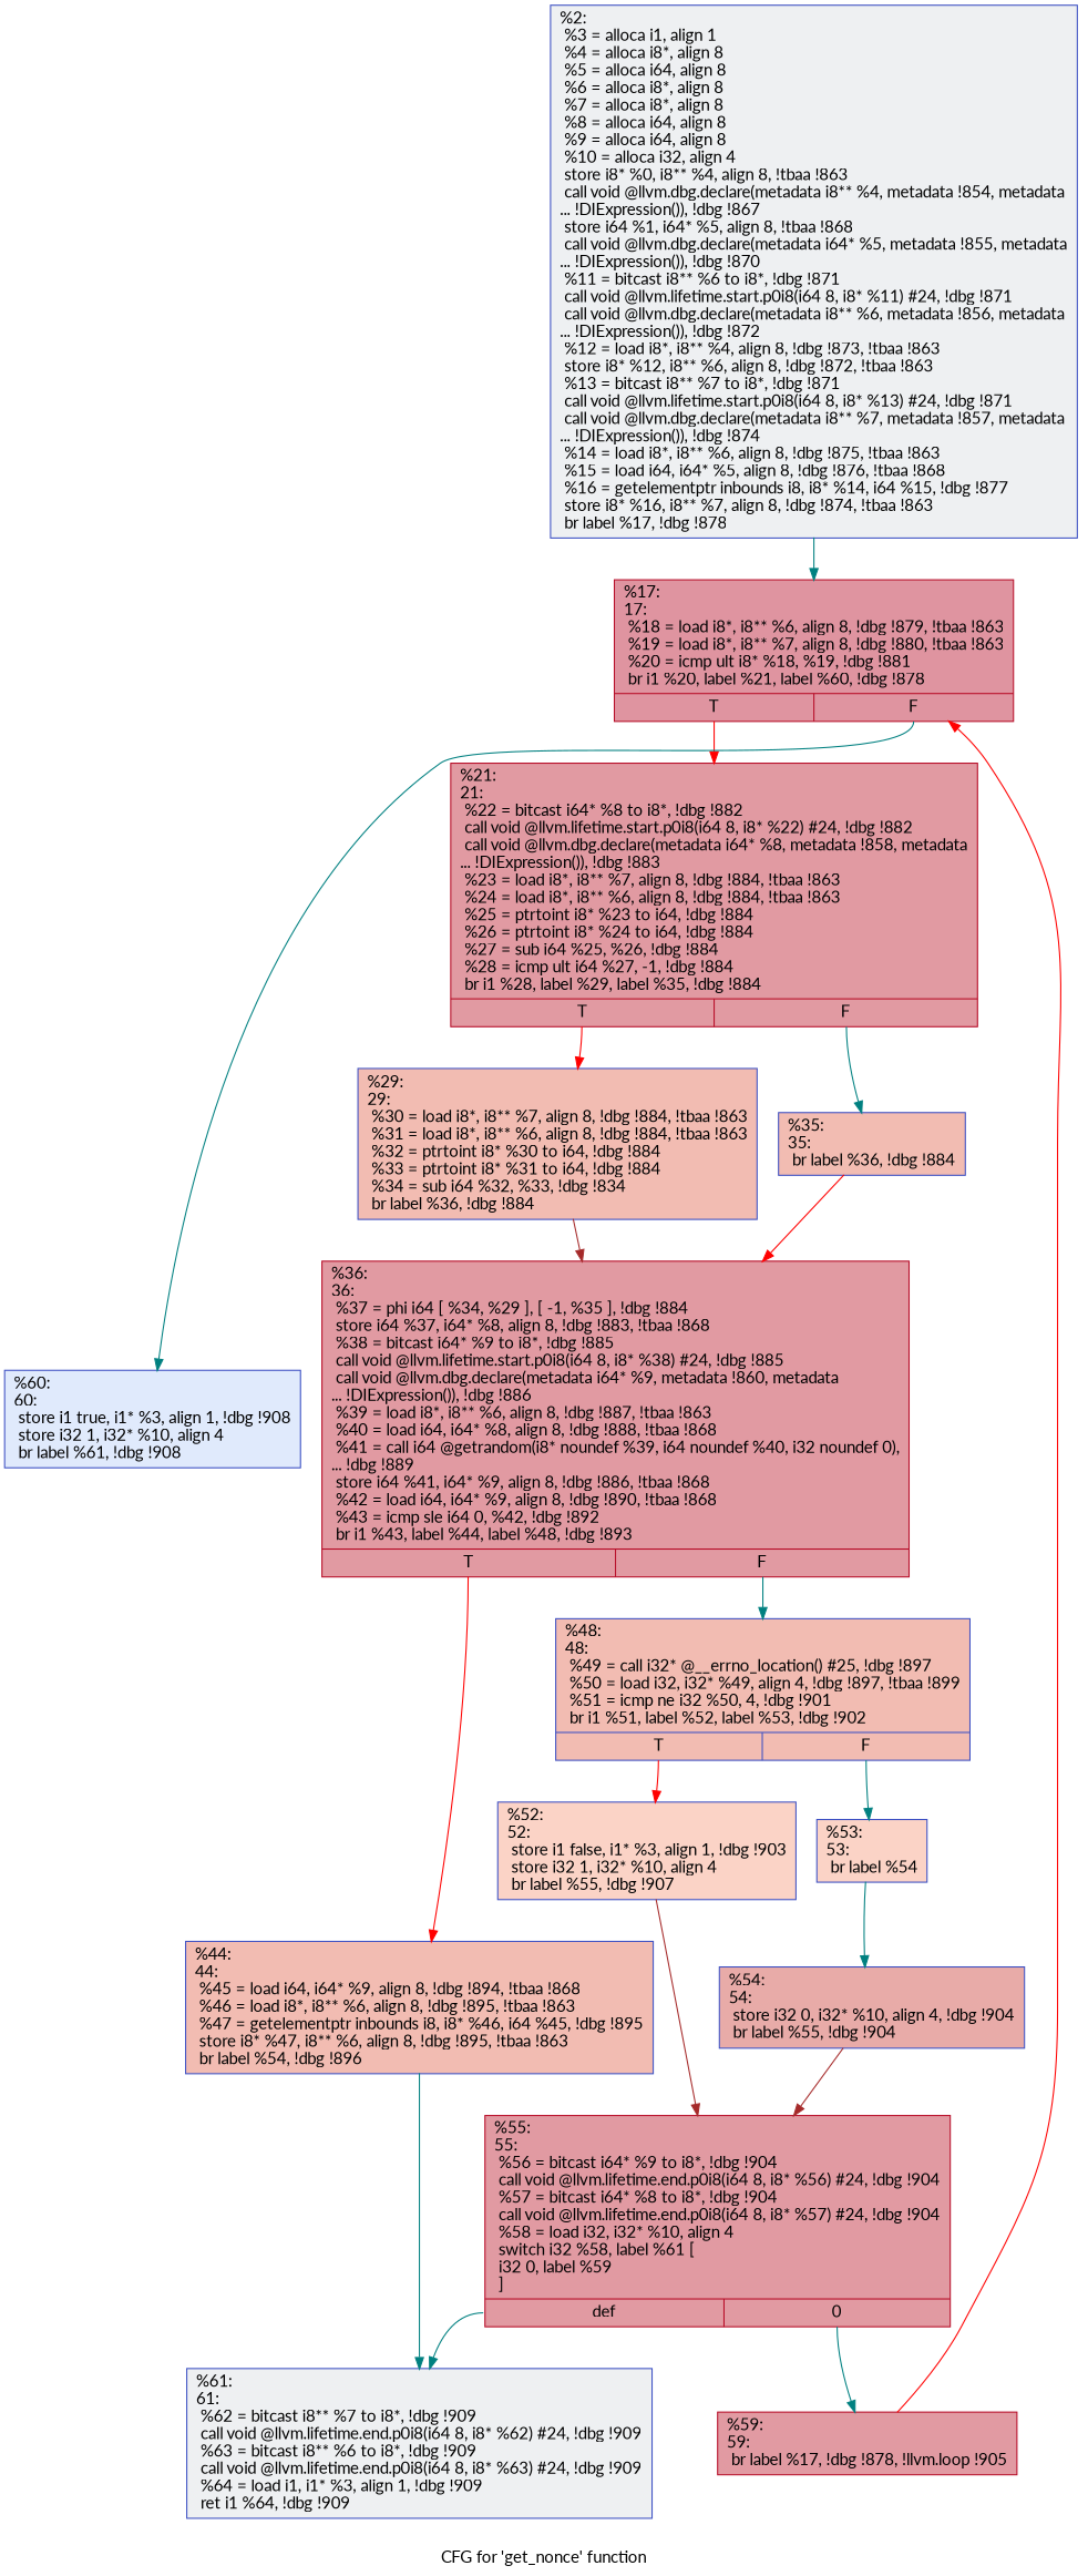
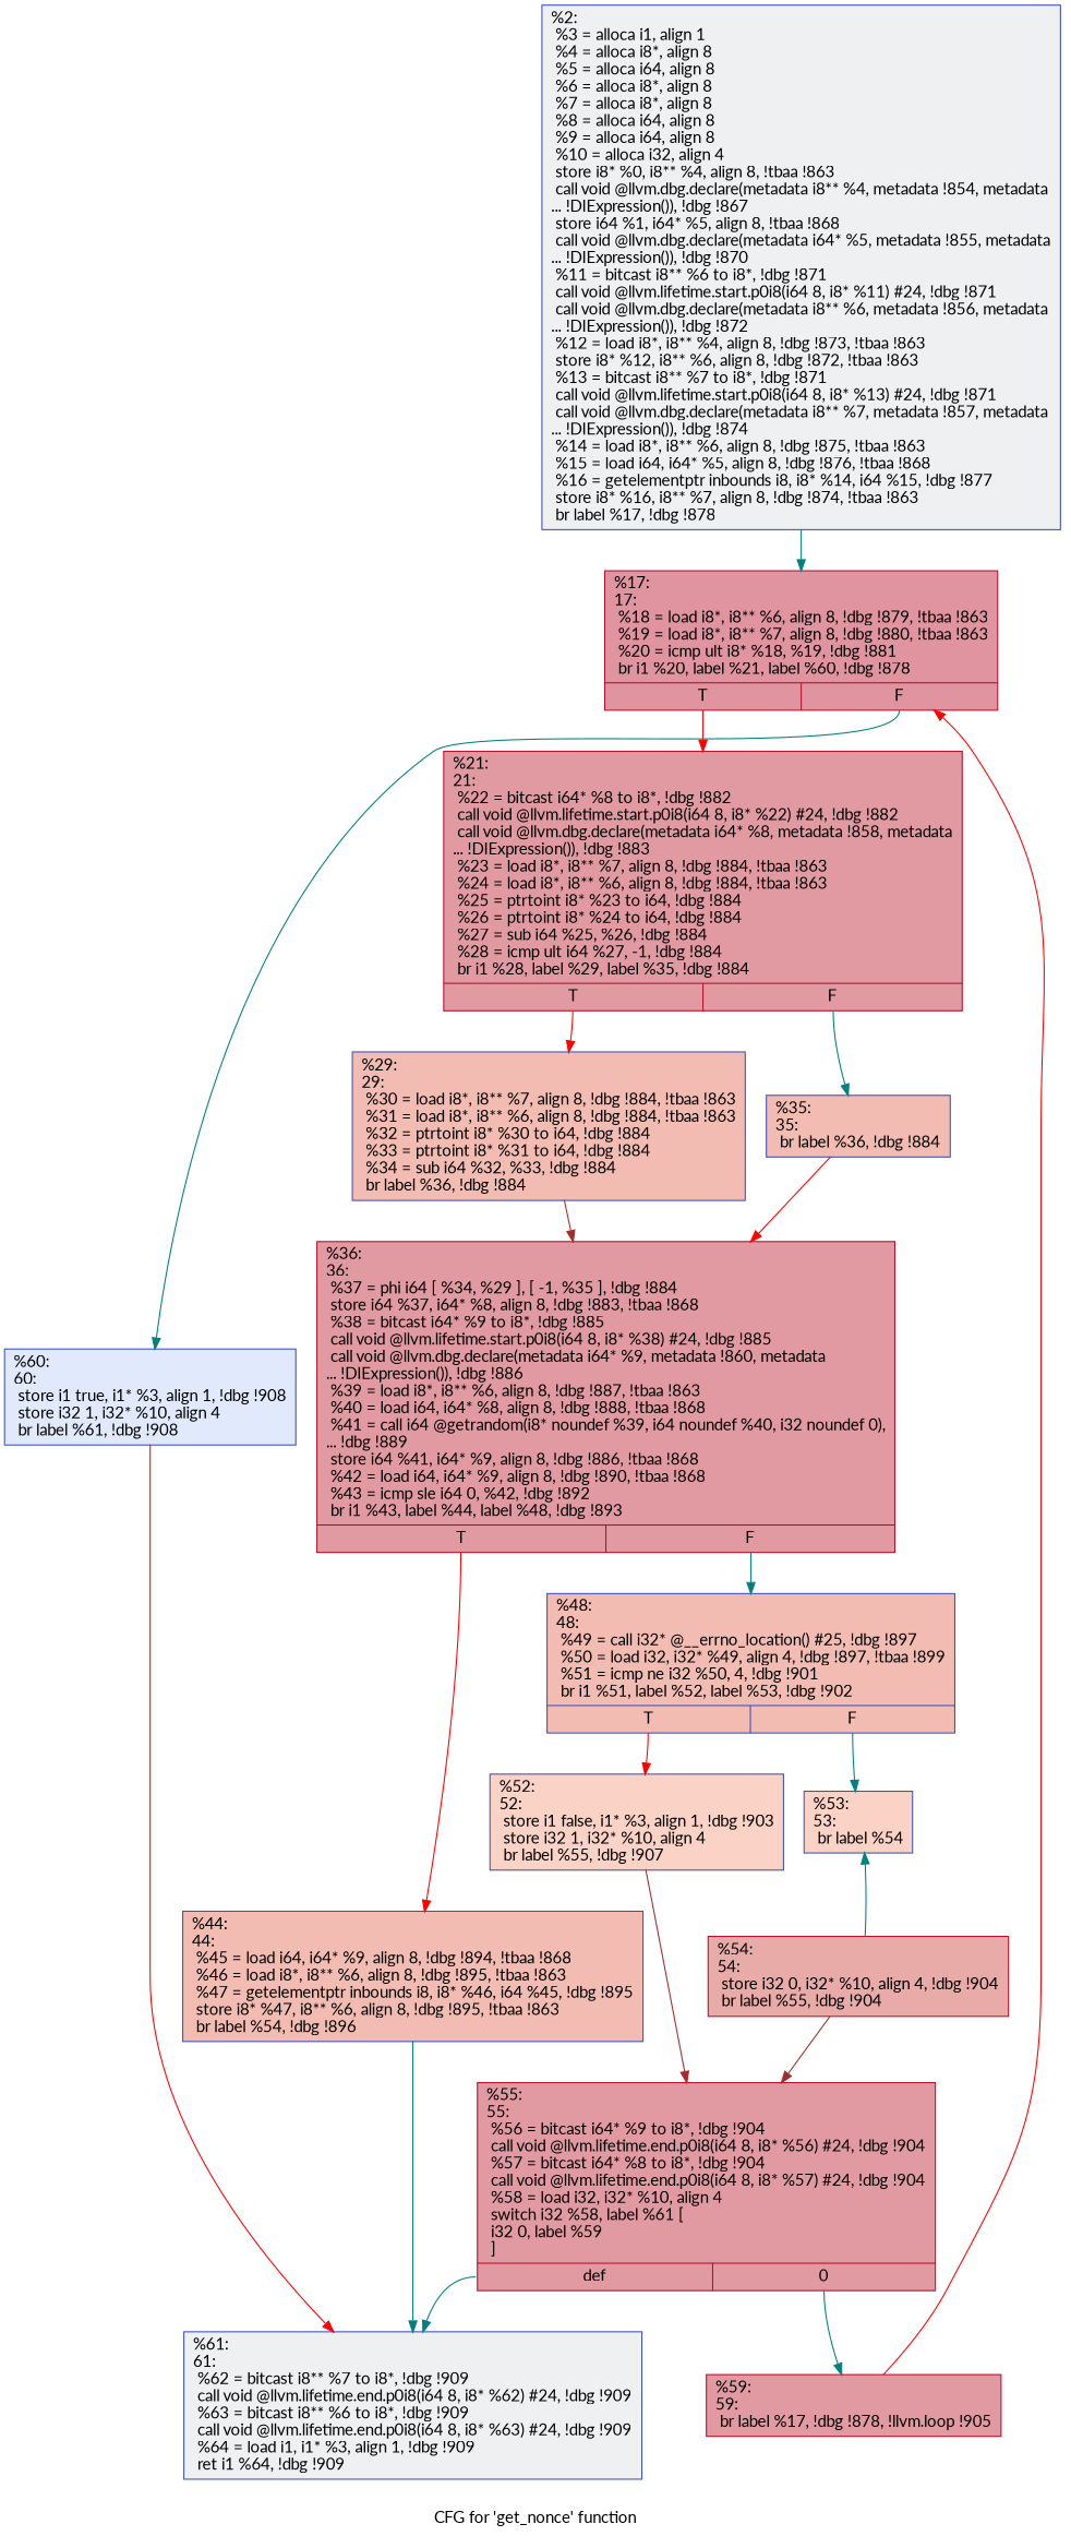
  digraph {
    fontname=Lato
    label="CFG for 'get_nonce' function"
    node [color="#3d50c3ff" fillcolor="#bb1b2c70" fontname=Lato shape=record style=filled]
    edge [color=teal fontname=Lato]
    n1 [fillcolor="#d9dce170" label="{%2:\l  %3 = alloca i1, align 1\l  %4 = alloca i8*, align 8\l  %5 = alloca i64, align 8\l  %6 = alloca i8*, align 8\l  %7 = alloca i8*, align 8\l  %8 = alloca i64, align 8\l  %9 = alloca i64, align 8\l  %10 = alloca i32, align 4\l  store i8* %0, i8** %4, align 8, !tbaa !863\l  call void @llvm.dbg.declare(metadata i8** %4, metadata !854, metadata\l... !DIExpression()), !dbg !867\l  store i64 %1, i64* %5, align 8, !tbaa !868\l  call void @llvm.dbg.declare(metadata i64* %5, metadata !855, metadata\l... !DIExpression()), !dbg !870\l  %11 = bitcast i8** %6 to i8*, !dbg !871\l  call void @llvm.lifetime.start.p0i8(i64 8, i8* %11) #24, !dbg !871\l  call void @llvm.dbg.declare(metadata i8** %6, metadata !856, metadata\l... !DIExpression()), !dbg !872\l  %12 = load i8*, i8** %4, align 8, !dbg !873, !tbaa !863\l  store i8* %12, i8** %6, align 8, !dbg !872, !tbaa !863\l  %13 = bitcast i8** %7 to i8*, !dbg !871\l  call void @llvm.lifetime.start.p0i8(i64 8, i8* %13) #24, !dbg !871\l  call void @llvm.dbg.declare(metadata i8** %7, metadata !857, metadata\l... !DIExpression()), !dbg !874\l  %14 = load i8*, i8** %6, align 8, !dbg !875, !tbaa !863\l  %15 = load i64, i64* %5, align 8, !dbg !876, !tbaa !868\l  %16 = getelementptr inbounds i8, i8* %14, i64 %15, !dbg !877\l  store i8* %16, i8** %7, align 8, !dbg !874, !tbaa !863\l  br label %17, !dbg !878\l}"]
    n2 [color="#b70d28ff" fillcolor="#b70d2870" label="{%17:\l17:                                               \l  %18 = load i8*, i8** %6, align 8, !dbg !879, !tbaa !863\l  %19 = load i8*, i8** %7, align 8, !dbg !880, !tbaa !863\l  %20 = icmp ult i8* %18, %19, !dbg !881\l  br i1 %20, label %21, label %60, !dbg !878\l|{<s0>T|<s1>F}}"]
    n3 [color="#b70d28ff" label="{%21:\l21:                                               \l  %22 = bitcast i64* %8 to i8*, !dbg !882\l  call void @llvm.lifetime.start.p0i8(i64 8, i8* %22) #24, !dbg !882\l  call void @llvm.dbg.declare(metadata i64* %8, metadata !858, metadata\l... !DIExpression()), !dbg !883\l  %23 = load i8*, i8** %7, align 8, !dbg !884, !tbaa !863\l  %24 = load i8*, i8** %6, align 8, !dbg !884, !tbaa !863\l  %25 = ptrtoint i8* %23 to i64, !dbg !884\l  %26 = ptrtoint i8* %24 to i64, !dbg !884\l  %27 = sub i64 %25, %26, !dbg !884\l  %28 = icmp ult i64 %27, -1, !dbg !884\l  br i1 %28, label %29, label %35, !dbg !884\l|{<s0>T|<s1>F}}"]
    n4 [fillcolor="#b9d0f970" label="{%60:\l60:                                               \l  store i1 true, i1* %3, align 1, !dbg !908\l  store i32 1, i32* %10, align 4\l  br label %61, !dbg !908\l}"]
-   n5 [fillcolor="#e1675170" label="{%29:\l29:                                               \l  %30 = load i8*, i8** %7, align 8, !dbg !884, !tbaa !863\l  %31 = load i8*, i8** %6, align 8, !dbg !884, !tbaa !863\l  %32 = ptrtoint i8* %30 to i64, !dbg !884\l  %33 = ptrtoint i8* %31 to i64, !dbg !884\l  %34 = sub i64 %32, %33, !dbg !834\l  br label %36, !dbg !884\l}"]
+   n5 [fillcolor="#e1675170" label="{%29:\l29:                                               \l  %30 = load i8*, i8** %7, align 8, !dbg !884, !tbaa !863\l  %31 = load i8*, i8** %6, align 8, !dbg !884, !tbaa !863\l  %32 = ptrtoint i8* %30 to i64, !dbg !884\l  %33 = ptrtoint i8* %31 to i64, !dbg !884\l  %34 = sub i64 %32, %33, !dbg !884\l  br label %36, !dbg !884\l}"]
    n6 [fillcolor="#e1675170" label="{%35:\l35:                                               \l  br label %36, !dbg !884\l}"]
    n7 [fillcolor="#d9dce170" label="{%61:\l61:                                               \l  %62 = bitcast i8** %7 to i8*, !dbg !909\l  call void @llvm.lifetime.end.p0i8(i64 8, i8* %62) #24, !dbg !909\l  %63 = bitcast i8** %6 to i8*, !dbg !909\l  call void @llvm.lifetime.end.p0i8(i64 8, i8* %63) #24, !dbg !909\l  %64 = load i1, i1* %3, align 1, !dbg !909\l  ret i1 %64, !dbg !909\l}"]
    n8 [color="#b70d28ff" label="{%36:\l36:                                               \l  %37 = phi i64 [ %34, %29 ], [ -1, %35 ], !dbg !884\l  store i64 %37, i64* %8, align 8, !dbg !883, !tbaa !868\l  %38 = bitcast i64* %9 to i8*, !dbg !885\l  call void @llvm.lifetime.start.p0i8(i64 8, i8* %38) #24, !dbg !885\l  call void @llvm.dbg.declare(metadata i64* %9, metadata !860, metadata\l... !DIExpression()), !dbg !886\l  %39 = load i8*, i8** %6, align 8, !dbg !887, !tbaa !863\l  %40 = load i64, i64* %8, align 8, !dbg !888, !tbaa !868\l  %41 = call i64 @getrandom(i8* noundef %39, i64 noundef %40, i32 noundef 0),\l... !dbg !889\l  store i64 %41, i64* %9, align 8, !dbg !886, !tbaa !868\l  %42 = load i64, i64* %9, align 8, !dbg !890, !tbaa !868\l  %43 = icmp sle i64 0, %42, !dbg !892\l  br i1 %43, label %44, label %48, !dbg !893\l|{<s0>T|<s1>F}}"]
    n9 [fillcolor="#e1675170" label="{%44:\l44:                                               \l  %45 = load i64, i64* %9, align 8, !dbg !894, !tbaa !868\l  %46 = load i8*, i8** %6, align 8, !dbg !895, !tbaa !863\l  %47 = getelementptr inbounds i8, i8* %46, i64 %45, !dbg !895\l  store i8* %47, i8** %6, align 8, !dbg !895, !tbaa !863\l  br label %54, !dbg !896\l}"]
    n10 [fillcolor="#e1675170" label="{%48:\l48:                                               \l  %49 = call i32* @__errno_location() #25, !dbg !897\l  %50 = load i32, i32* %49, align 4, !dbg !897, !tbaa !899\l  %51 = icmp ne i32 %50, 4, !dbg !901\l  br i1 %51, label %52, label %53, !dbg !902\l|{<s0>T|<s1>F}}"]
    n11 [fillcolor="#f59c7d70" label="{%52:\l52:                                               \l  store i1 false, i1* %3, align 1, !dbg !903\l  store i32 1, i32* %10, align 4\l  br label %55, !dbg !907\l}"]
    n12 [fillcolor="#f59c7d70" label="{%53:\l53:                                               \l  br label %54\l}"]
-   n13 [fillcolor="#cc403a70" label="{%54:\l54:                                               \l  store i32 0, i32* %10, align 4, !dbg !904\l  br label %55, !dbg !904\l}"]
+   n13 [color="#b70d28ff" fillcolor="#cc403a70" label="{%54:\l54:                                               \l  store i32 0, i32* %10, align 4, !dbg !904\l  br label %55, !dbg !904\l}"]
    n14 [color="#b70d28ff" label="{%55:\l55:                                               \l  %56 = bitcast i64* %9 to i8*, !dbg !904\l  call void @llvm.lifetime.end.p0i8(i64 8, i8* %56) #24, !dbg !904\l  %57 = bitcast i64* %8 to i8*, !dbg !904\l  call void @llvm.lifetime.end.p0i8(i64 8, i8* %57) #24, !dbg !904\l  %58 = load i32, i32* %10, align 4\l  switch i32 %58, label %61 [\l    i32 0, label %59\l  ]\l|{<s0>def|<s1>0}}"]
    n15 [color="#b70d28ff" label="{%59:\l59:                                               \l  br label %17, !dbg !878, !llvm.loop !905\l}"]
    n1 -> n2
    n2 -> n3 [color=red tailport=s0]
    n2 -> n4 [tailport=s1]
    n3 -> n5 [color=red tailport=s0]
    n3 -> n6 [tailport=s1]
+   n4 -> n7 [color=red]
    n5 -> n8 [color=brown]
    n6 -> n8 [color=red]
    n8 -> n9 [color=red tailport=s0]
    n8 -> n10 [tailport=s1]
    n9 -> n7
    n10 -> n11 [color=red tailport=s0]
    n10 -> n12 [tailport=s1]
    n11 -> n14 [color=brown]
-   n12 -> n13
+   n13 -> n12
    n13 -> n14 [color=brown]
    n14 -> n7 [tailport=s0]
    n14 -> n15 [tailport=s1]
    n15 -> n2 [color=red]
  }
